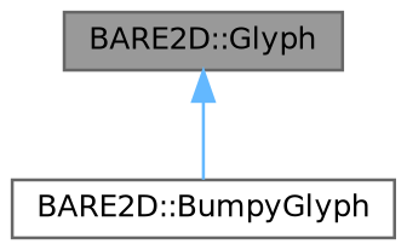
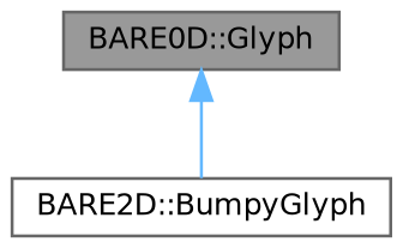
  digraph {
    node [color=gray40 fontname=Helvetica fontsize=10 shape=box style=filled]
-   n1 [fillcolor=grey60 fontcolor=black height=0.2 label="BARE2D::Glyph" width=0.4]
+   n1 [fillcolor=grey60 fontcolor=black height=0.2 label="BARE0D::Glyph" width=0.4]
    n2 [fillcolor=white height=0.2 label="BARE2D::BumpyGlyph" width=0.4]
    n1 -> n2 [color=steelblue1 dir=back fontname=Helvetica fontsize=10 labelfontname=Helvetica labelfontsize=10 style=solid]
  }
